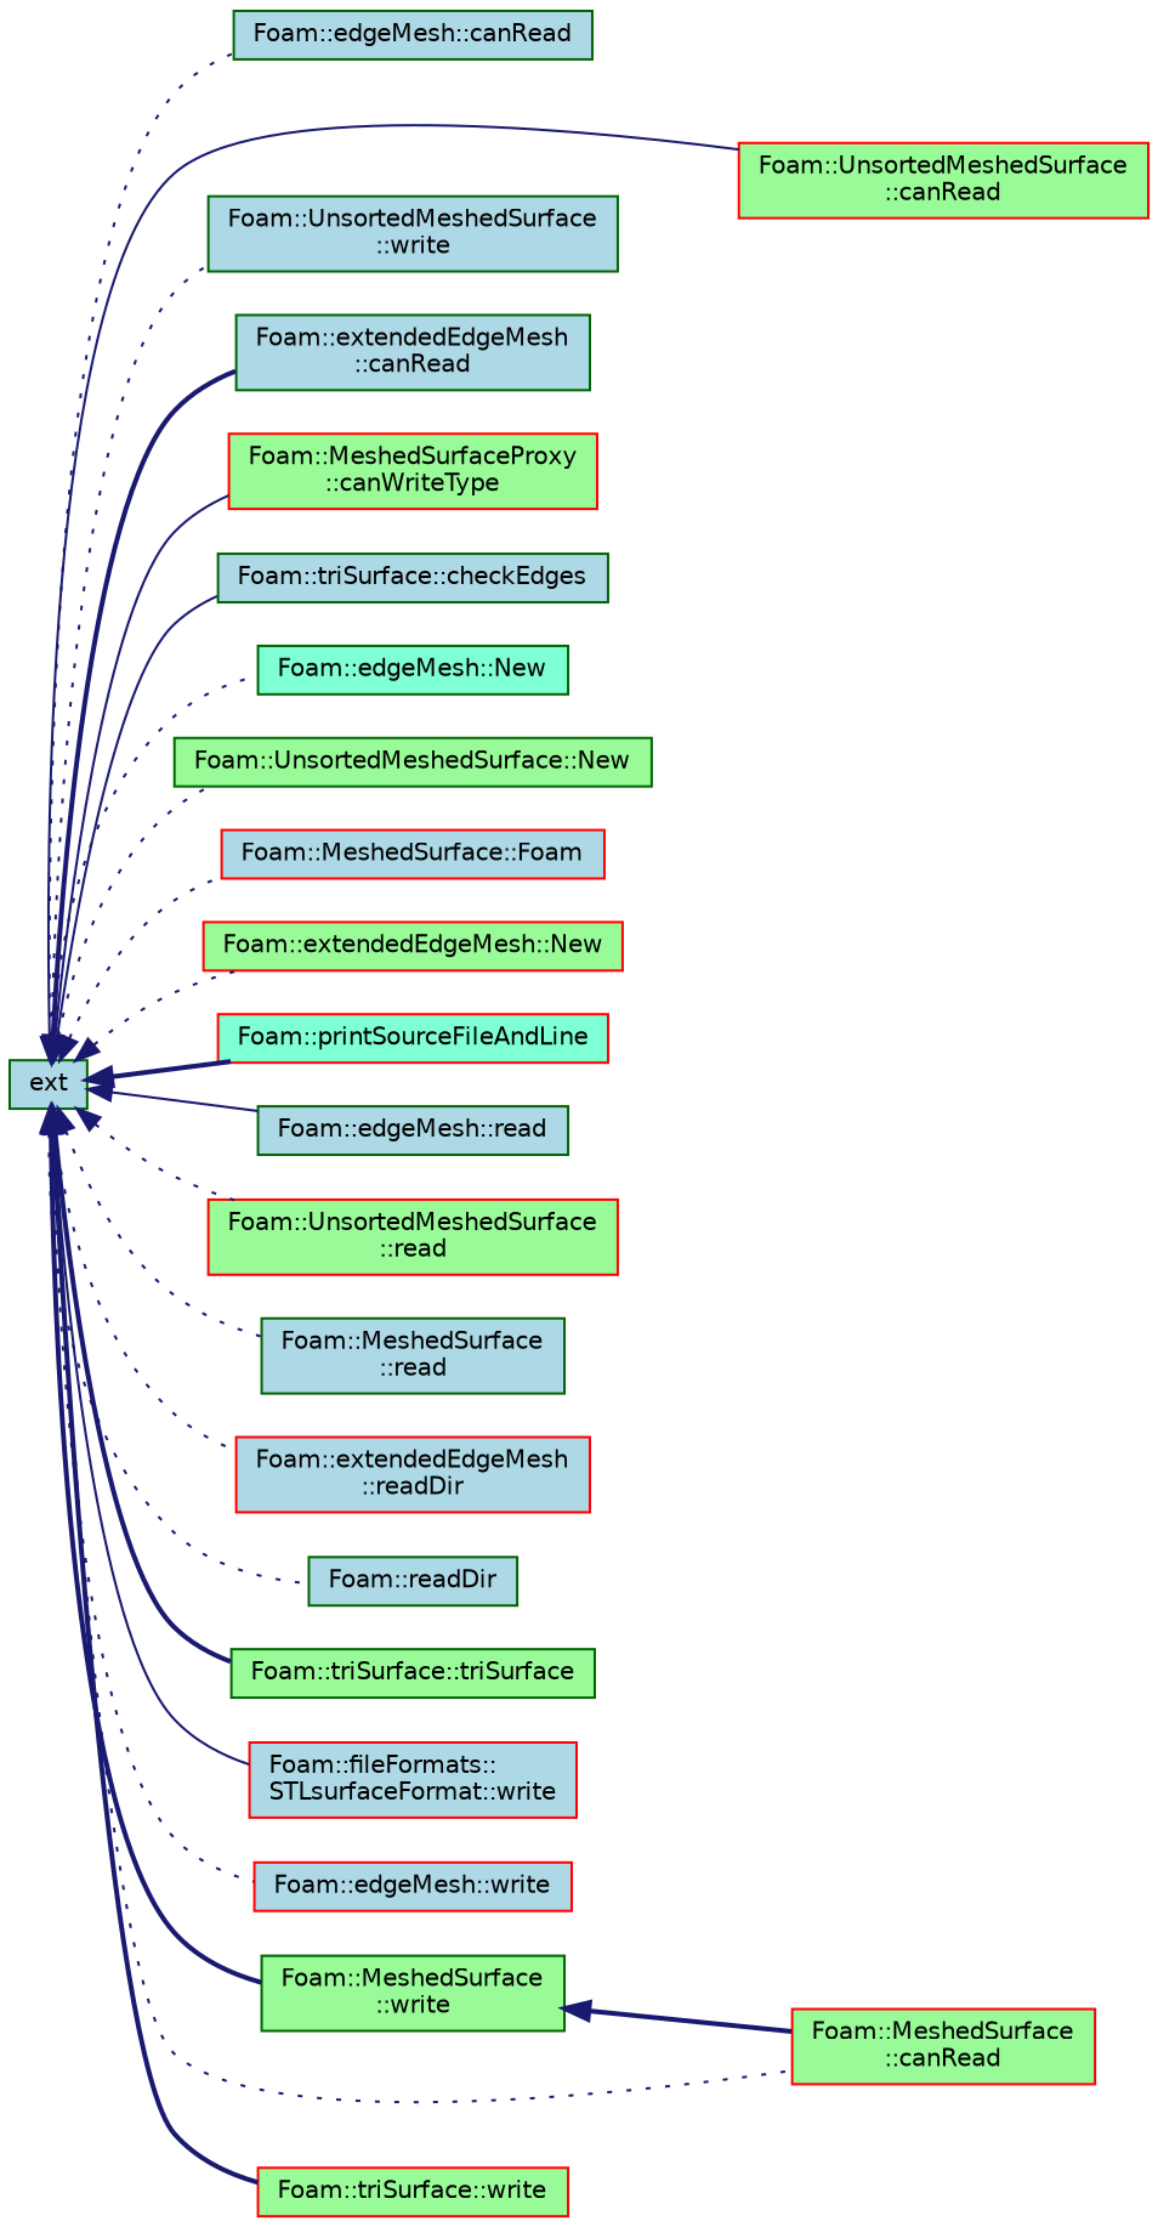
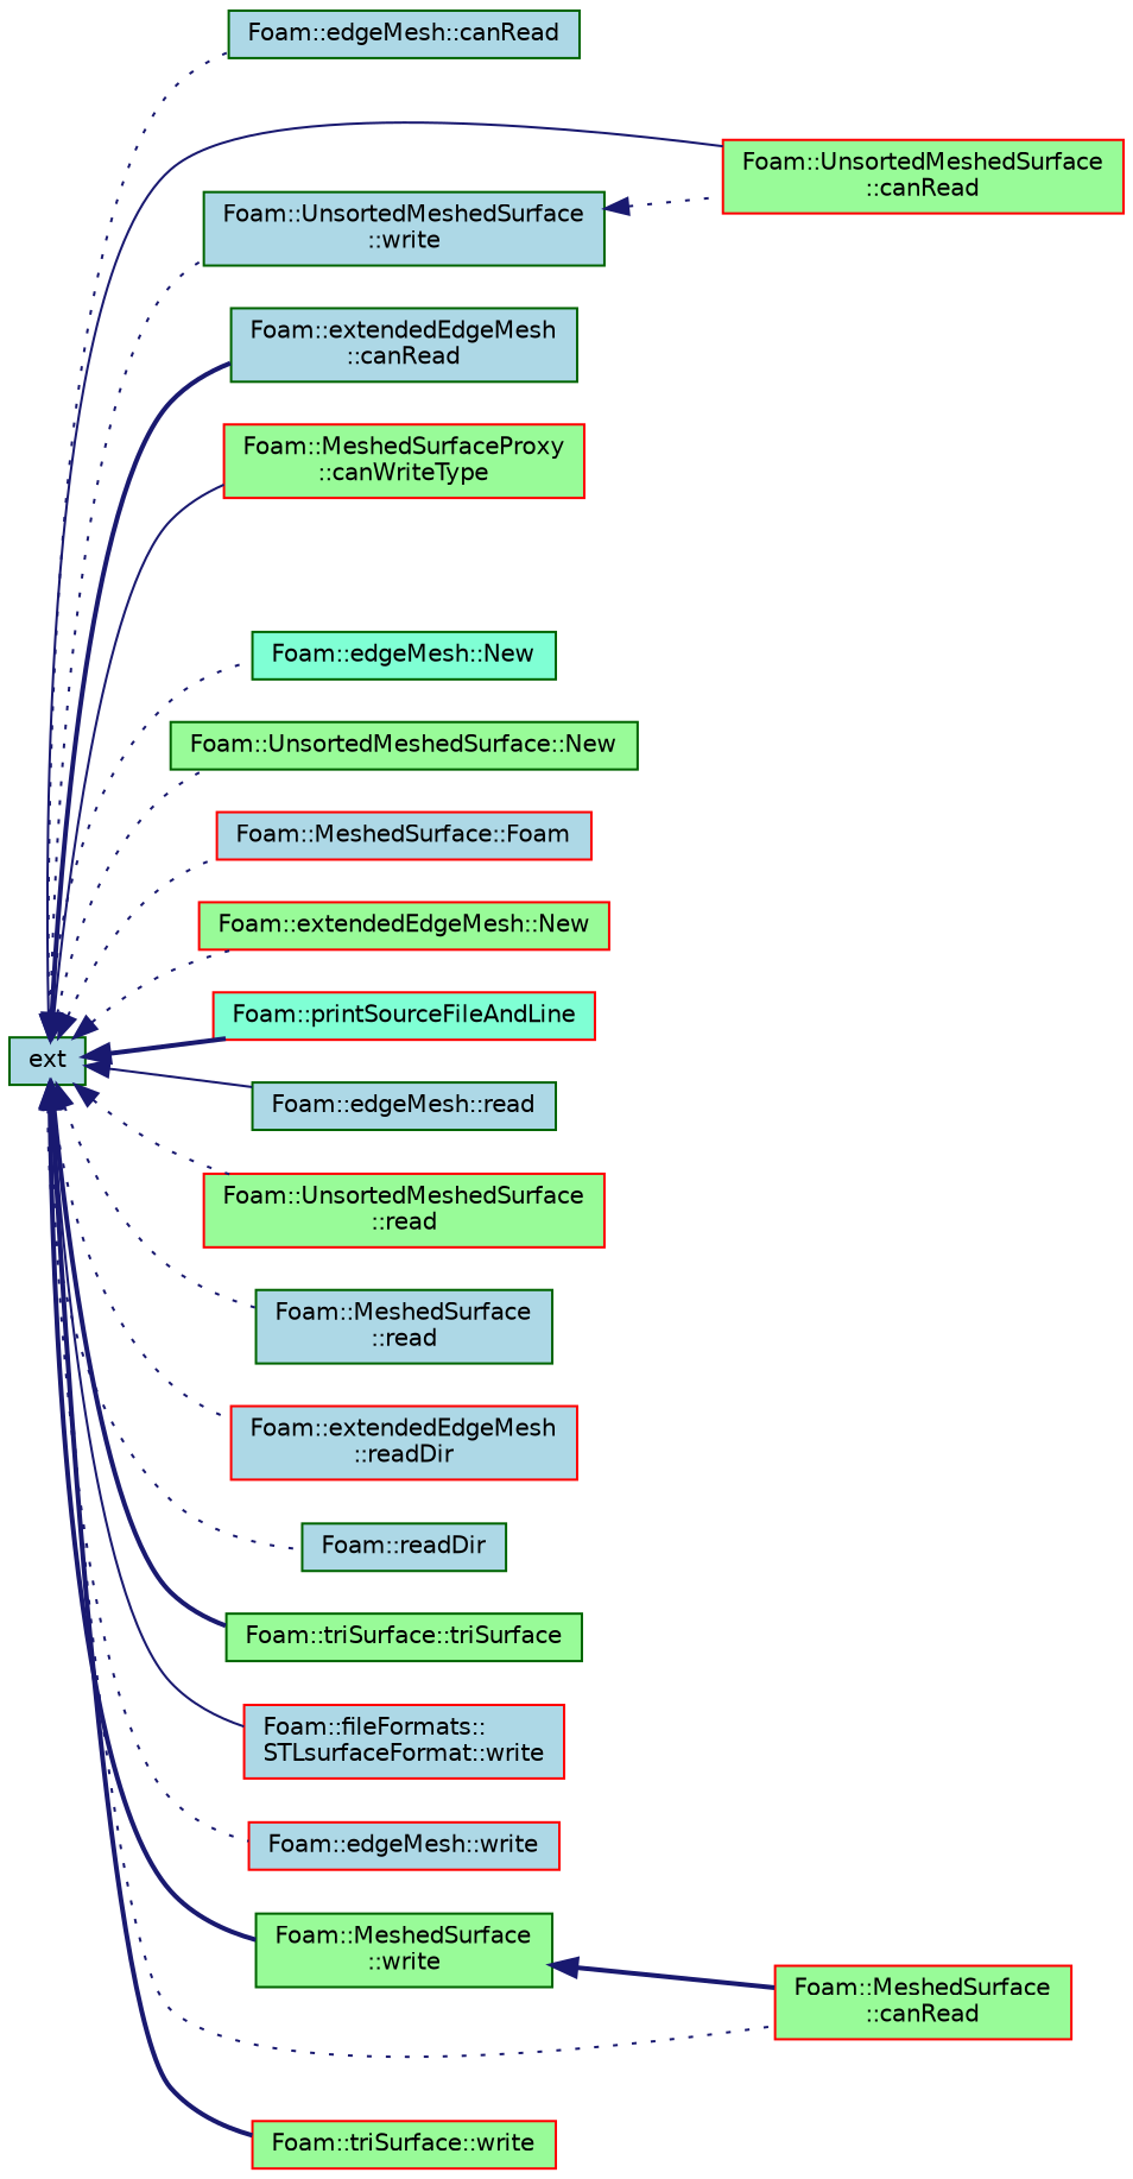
  digraph {
    rankdir=LR
    node [color=darkgreen fillcolor=lightblue fontname=Helvetica fontsize=10 shape=record style=filled]
    edge [color=midnightblue dir=back fontname=Helvetica fontsize=10 labelfontname=Helvetica labelfontsize=10 style=dotted]
    n1 [fontcolor=black height=0.2 label=ext width=0.4]
    n2 [height=0.2 label="Foam::edgeMesh::canRead" width=0.4]
    n3 [color=red fillcolor=palegreen height=0.2 label="Foam::UnsortedMeshedSurface\l::canRead" width=0.4]
    n4 [color=red fillcolor=palegreen height=0.2 label="Foam::MeshedSurface\l::canRead" width=0.4]
    n5 [height=0.2 label="Foam::extendedEdgeMesh\l::canRead" width=0.4]
    n6 [color=red fillcolor=palegreen height=0.2 label="Foam::MeshedSurfaceProxy\l::canWriteType" width=0.4]
-   n7 [height=0.2 label="Foam::triSurface::checkEdges" width=0.4]
    n8 [fillcolor=aquamarine height=0.2 label="Foam::edgeMesh::New" width=0.4]
    n9 [fillcolor=palegreen height=0.2 label="Foam::UnsortedMeshedSurface::New" width=0.4]
    n10 [color=red height=0.2 label="Foam::MeshedSurface::Foam" width=0.4]
    n11 [color=red fillcolor=palegreen height=0.2 label="Foam::extendedEdgeMesh::New" width=0.4]
    n12 [color=red fillcolor=aquamarine height=0.2 label="Foam::printSourceFileAndLine" width=0.4]
    n13 [height=0.2 label="Foam::edgeMesh::read" width=0.4]
    n14 [color=red fillcolor=palegreen height=0.2 label="Foam::UnsortedMeshedSurface\l::read" width=0.4]
    n15 [height=0.2 label="Foam::MeshedSurface\l::read" width=0.4]
    n16 [color=red height=0.2 label="Foam::extendedEdgeMesh\l::readDir" width=0.4]
    n17 [height=0.2 label="Foam::readDir" width=0.4]
    n18 [fillcolor=palegreen height=0.2 label="Foam::triSurface::triSurface" width=0.4]
    n19 [color=red height=0.2 label="Foam::fileFormats::\lSTLsurfaceFormat::write" width=0.4]
    n20 [color=red height=0.2 label="Foam::edgeMesh::write" width=0.4]
    n21 [height=0.2 label="Foam::UnsortedMeshedSurface\l::write" width=0.4]
    n22 [fillcolor=palegreen height=0.2 label="Foam::MeshedSurface\l::write" width=0.4]
    n23 [color=red fillcolor=palegreen height=0.2 label="Foam::triSurface::write" width=0.4]
    n1 -> n2
    n1 -> n3 [style=solid]
    n1 -> n4
    n1 -> n5 [style=bold]
    n1 -> n6 [style=solid]
-   n1 -> n7 [style=solid]
    n1 -> n8
    n1 -> n9
    n1 -> n10
    n1 -> n11
    n1 -> n12 [style=bold]
    n1 -> n13 [style=solid]
    n1 -> n14
    n1 -> n15
    n1 -> n16
    n1 -> n17
    n1 -> n18 [style=bold]
    n1 -> n19 [style=solid]
    n1 -> n20
    n1 -> n21
    n1 -> n22 [style=bold]
    n1 -> n23 [style=bold]
+   n21 -> n3
    n22 -> n4 [style=bold]
  }
